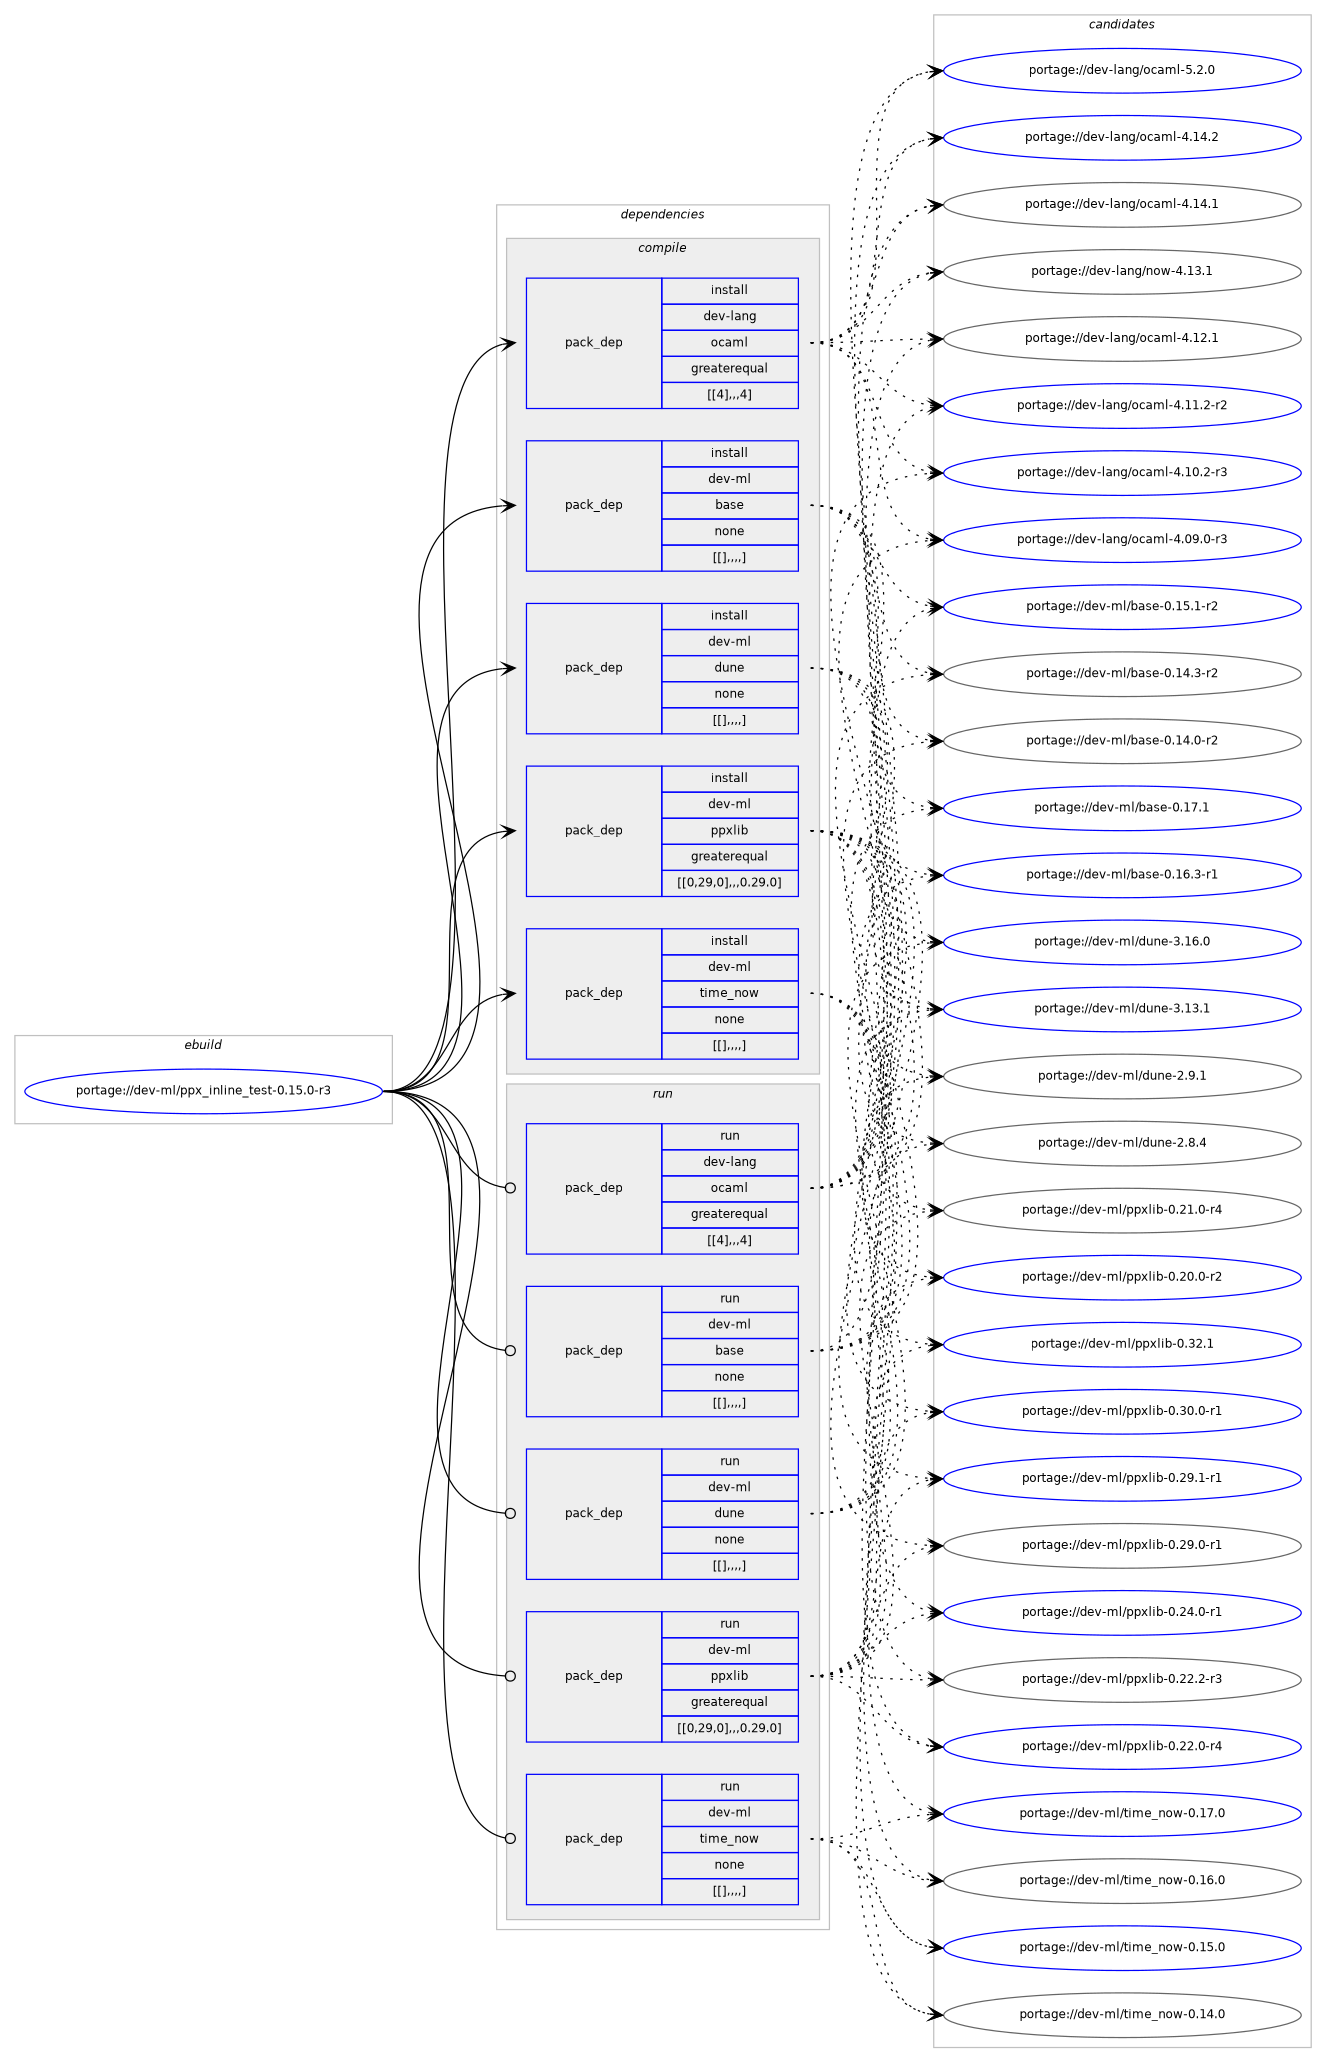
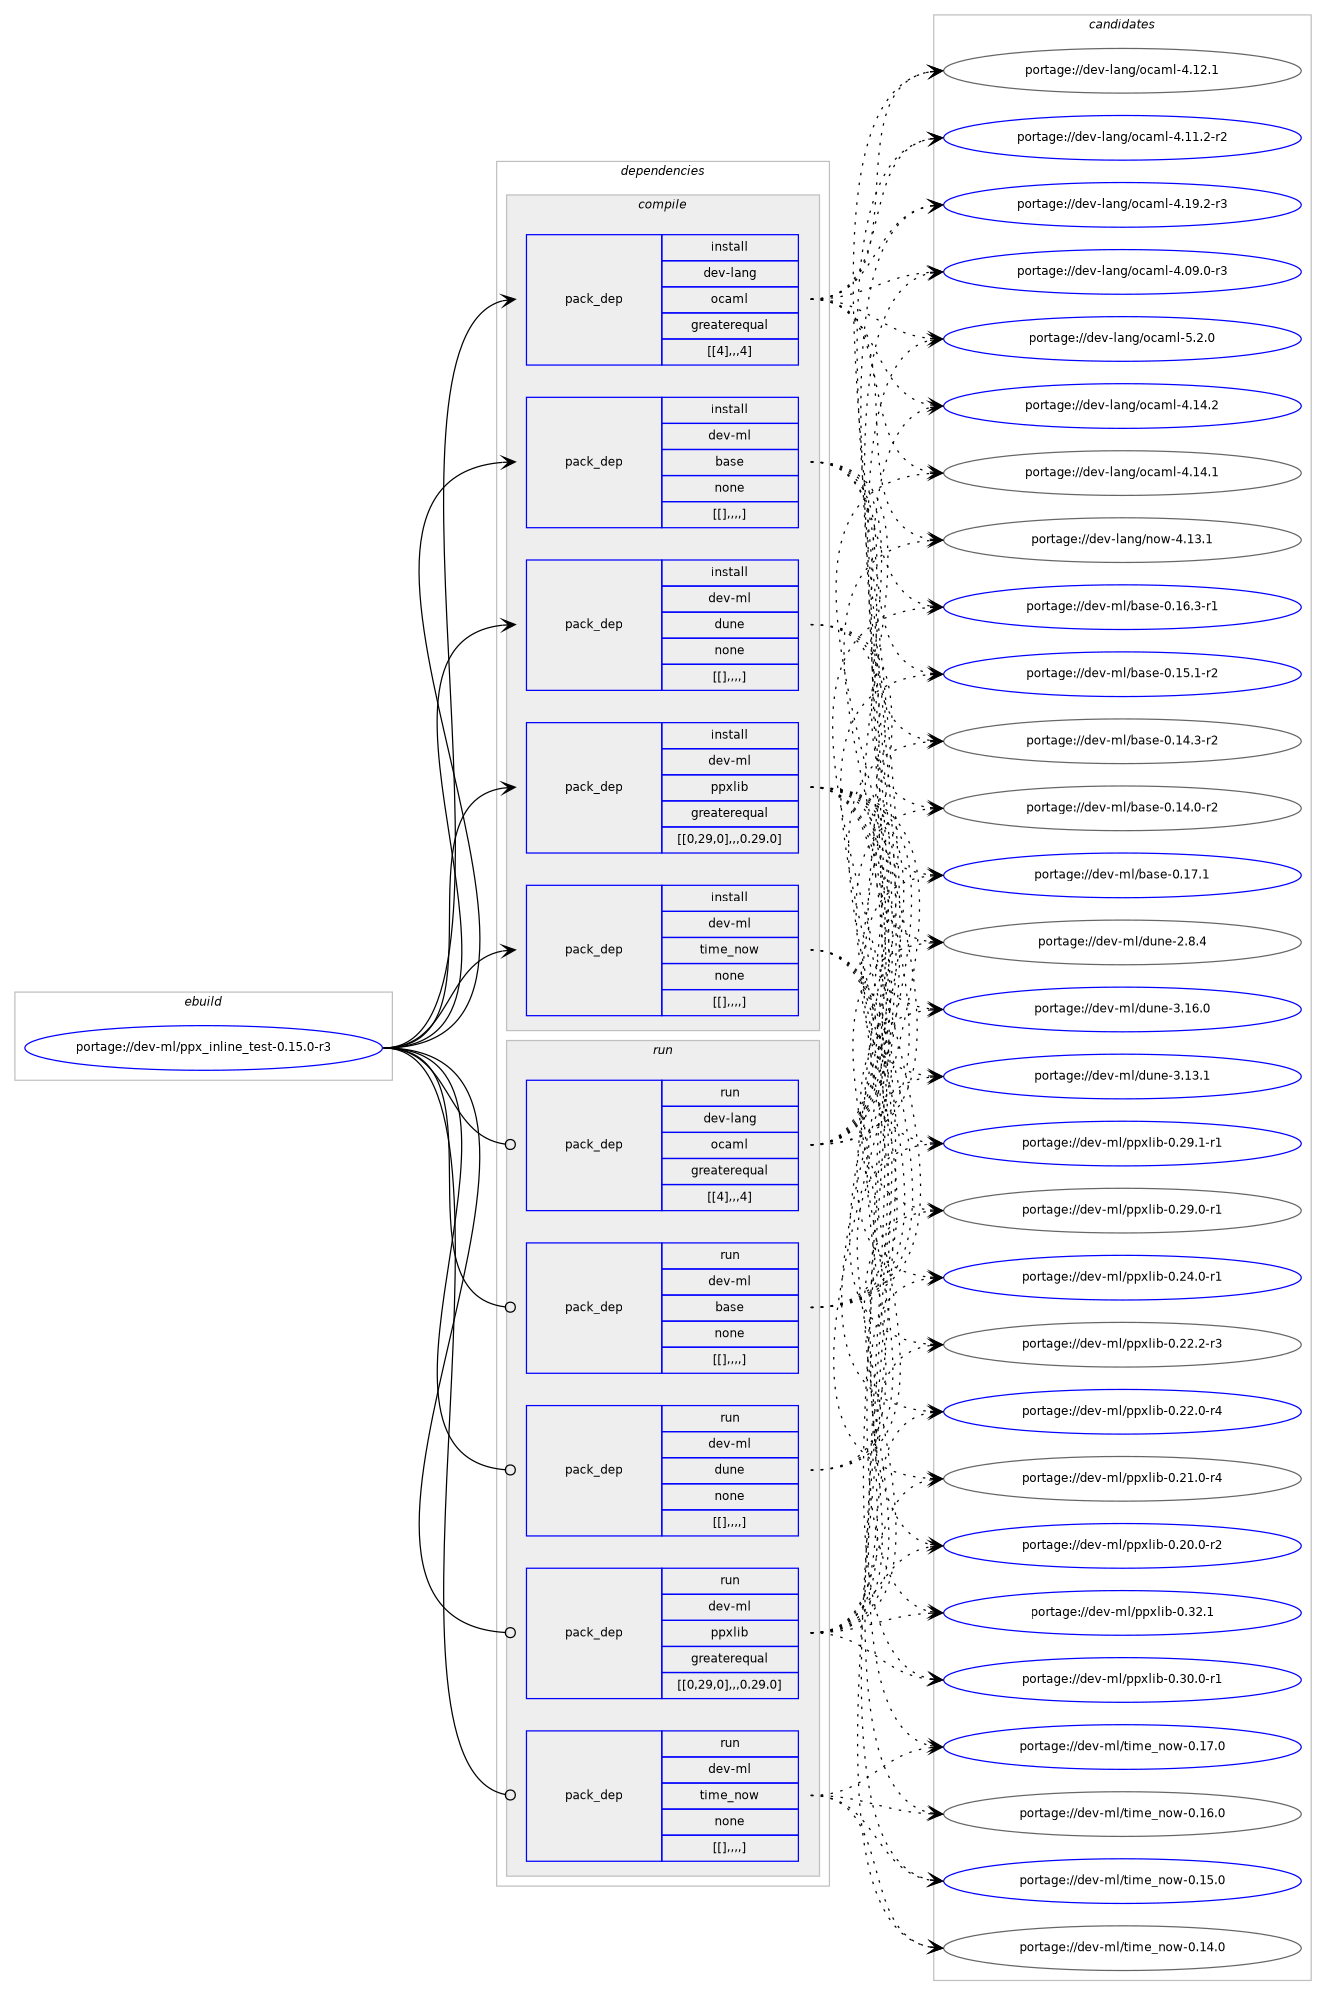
  digraph {
    compound=true
    concentrate=true
    fontname=Helvetica
    fontsize=10
    newrank=true
    rankdir=LR
    ranksep=1.5
    node [color=blue fontname=Helvetica fontsize=10]
    edge [arrowhead=vee headport=w style=dotted tailport=e weight=100]
    n1 [label="portage://dev-ml/ppx_inline_test-0.15.0-r3" width=4]
    n2 [label=<<TABLE BORDER="0" CELLBORDER="1" CELLSPACING="0" CELLPADDING="4" WIDTH="220"><TR><TD ROWSPAN="6" CELLPADDING="30">pack_dep</TD></TR><TR><TD WIDTH="110">install</TD></TR><TR><TD>dev-lang</TD></TR><TR><TD>ocaml</TD></TR><TR><TD>greaterequal</TD></TR><TR><TD>[[4],,,4]</TD></TR></TABLE>> shape=none]
    n3 [label=<<TABLE BORDER="0" CELLBORDER="1" CELLSPACING="0" CELLPADDING="4" WIDTH="220"><TR><TD ROWSPAN="6" CELLPADDING="30">pack_dep</TD></TR><TR><TD WIDTH="110">install</TD></TR><TR><TD>dev-ml</TD></TR><TR><TD>base</TD></TR><TR><TD>none</TD></TR><TR><TD>[[],,,,]</TD></TR></TABLE>> shape=none]
    n4 [label=<<TABLE BORDER="0" CELLBORDER="1" CELLSPACING="0" CELLPADDING="4" WIDTH="220"><TR><TD ROWSPAN="6" CELLPADDING="30">pack_dep</TD></TR><TR><TD WIDTH="110">install</TD></TR><TR><TD>dev-ml</TD></TR><TR><TD>dune</TD></TR><TR><TD>none</TD></TR><TR><TD>[[],,,,]</TD></TR></TABLE>> shape=none]
    n5 [label=<<TABLE BORDER="0" CELLBORDER="1" CELLSPACING="0" CELLPADDING="4" WIDTH="220"><TR><TD ROWSPAN="6" CELLPADDING="30">pack_dep</TD></TR><TR><TD WIDTH="110">install</TD></TR><TR><TD>dev-ml</TD></TR><TR><TD>ppxlib</TD></TR><TR><TD>greaterequal</TD></TR><TR><TD>[[0,29,0],,,0.29.0]</TD></TR></TABLE>> shape=none]
    n6 [label=<<TABLE BORDER="0" CELLBORDER="1" CELLSPACING="0" CELLPADDING="4" WIDTH="220"><TR><TD ROWSPAN="6" CELLPADDING="30">pack_dep</TD></TR><TR><TD WIDTH="110">install</TD></TR><TR><TD>dev-ml</TD></TR><TR><TD>time_now</TD></TR><TR><TD>none</TD></TR><TR><TD>[[],,,,]</TD></TR></TABLE>> shape=none]
    n7 [label=<<TABLE BORDER="0" CELLBORDER="1" CELLSPACING="0" CELLPADDING="4" WIDTH="220"><TR><TD ROWSPAN="6" CELLPADDING="30">pack_dep</TD></TR><TR><TD WIDTH="110">run</TD></TR><TR><TD>dev-lang</TD></TR><TR><TD>ocaml</TD></TR><TR><TD>greaterequal</TD></TR><TR><TD>[[4],,,4]</TD></TR></TABLE>> shape=none]
    n8 [label=<<TABLE BORDER="0" CELLBORDER="1" CELLSPACING="0" CELLPADDING="4" WIDTH="220"><TR><TD ROWSPAN="6" CELLPADDING="30">pack_dep</TD></TR><TR><TD WIDTH="110">run</TD></TR><TR><TD>dev-ml</TD></TR><TR><TD>base</TD></TR><TR><TD>none</TD></TR><TR><TD>[[],,,,]</TD></TR></TABLE>> shape=none]
    n9 [label=<<TABLE BORDER="0" CELLBORDER="1" CELLSPACING="0" CELLPADDING="4" WIDTH="220"><TR><TD ROWSPAN="6" CELLPADDING="30">pack_dep</TD></TR><TR><TD WIDTH="110">run</TD></TR><TR><TD>dev-ml</TD></TR><TR><TD>dune</TD></TR><TR><TD>none</TD></TR><TR><TD>[[],,,,]</TD></TR></TABLE>> shape=none]
    n10 [label=<<TABLE BORDER="0" CELLBORDER="1" CELLSPACING="0" CELLPADDING="4" WIDTH="220"><TR><TD ROWSPAN="6" CELLPADDING="30">pack_dep</TD></TR><TR><TD WIDTH="110">run</TD></TR><TR><TD>dev-ml</TD></TR><TR><TD>ppxlib</TD></TR><TR><TD>greaterequal</TD></TR><TR><TD>[[0,29,0],,,0.29.0]</TD></TR></TABLE>> shape=none]
    n11 [label=<<TABLE BORDER="0" CELLBORDER="1" CELLSPACING="0" CELLPADDING="4" WIDTH="220"><TR><TD ROWSPAN="6" CELLPADDING="30">pack_dep</TD></TR><TR><TD WIDTH="110">run</TD></TR><TR><TD>dev-ml</TD></TR><TR><TD>time_now</TD></TR><TR><TD>none</TD></TR><TR><TD>[[],,,,]</TD></TR></TABLE>> shape=none]
    n12 [label="portage://dev-lang/ocaml-5.2.0" width=4]
    n13 [label="portage://dev-lang/ocaml-4.14.2" width=4]
    n14 [color=gray40 label="portage://dev-lang/ocaml-4.14.1" width=4]
    n15 [color=gray40 label="portage://dev-lang/now-4.13.1" width=4]
    n16 [color=gray40 label="portage://dev-lang/ocaml-4.12.1" width=4]
    n17 [label="portage://dev-lang/ocaml-4.11.2-r2" width=4]
-   n18 [label="portage://dev-lang/ocaml-4.10.2-r3" width=4]
+   n18 [label="portage://dev-lang/ocaml-4.19.2-r3" width=4]
    n19 [label="portage://dev-lang/ocaml-4.09.0-r3" width=4]
    n20 [label="portage://dev-ml/base-0.17.1" width=4]
    n21 [label="portage://dev-ml/base-0.16.3-r1" width=4]
    n22 [label="portage://dev-ml/base-0.15.1-r2" width=4]
    n23 [color=gray40 label="portage://dev-ml/base-0.14.3-r2" width=4]
    n24 [color=gray40 label="portage://dev-ml/base-0.14.0-r2" width=4]
    n25 [label="portage://dev-ml/dune-3.16.0" width=4]
    n26 [label="portage://dev-ml/dune-3.13.1" width=4]
-   n27 [color=gray40 label="portage://dev-ml/dune-2.9.1" width=4]
    n28 [color=gray40 label="portage://dev-ml/dune-2.8.4" width=4]
    n29 [label="portage://dev-ml/ppxlib-0.32.1" width=4]
    n30 [label="portage://dev-ml/ppxlib-0.30.0-r1" width=4]
    n31 [label="portage://dev-ml/ppxlib-0.29.1-r1" width=4]
    n32 [color=gray40 label="portage://dev-ml/ppxlib-0.29.0-r1" width=4]
    n33 [label="portage://dev-ml/ppxlib-0.24.0-r1" width=4]
    n34 [color=gray40 label="portage://dev-ml/ppxlib-0.22.2-r3" width=4]
    n35 [label="portage://dev-ml/ppxlib-0.22.0-r4" width=4]
    n36 [color=gray40 label="portage://dev-ml/ppxlib-0.21.0-r4" width=4]
    n37 [label="portage://dev-ml/ppxlib-0.20.0-r2" width=4]
    n38 [label="portage://dev-ml/time_now-0.17.0" width=4]
    n39 [color=gray40 label="portage://dev-ml/time_now-0.16.0" width=4]
    n40 [label="portage://dev-ml/time_now-0.15.0" width=4]
    n41 [color=gray40 label="portage://dev-ml/time_now-0.14.0" width=4]
    subgraph cluster_1 {
      color=gray
      label=<<i>ebuild</i>>
      n1
    }
    subgraph cluster_2 {
      color=gray
      label=<<i>dependencies</i>>
      subgraph cluster_3 {
        color=gray
        fillcolor="#eeeeee"
        label=<<i>compile</i>>
        style=filled
        subgraph sub_4 {
          color=gray
          fillcolor="#eeeeee"
          label=<<i>compile</i>>
          style=filled
          n2
        }
        subgraph sub_5 {
          color=gray
          fillcolor="#eeeeee"
          label=<<i>compile</i>>
          style=filled
          n3
        }
        subgraph sub_6 {
          color=gray
          fillcolor="#eeeeee"
          label=<<i>compile</i>>
          style=filled
          n4
        }
        subgraph sub_7 {
          color=gray
          fillcolor="#eeeeee"
          label=<<i>compile</i>>
          style=filled
          n5
        }
        subgraph sub_8 {
          color=gray
          fillcolor="#eeeeee"
          label=<<i>compile</i>>
          style=filled
          n6
        }
      }
      subgraph cluster_9 {
        color=gray
        fillcolor="#eeeeee"
        label=<<i>compile and run</i>>
        style=filled
      }
      subgraph cluster_10 {
        color=gray
        fillcolor="#eeeeee"
        label=<<i>run</i>>
        style=filled
        subgraph sub_11 {
          color=gray
          fillcolor="#eeeeee"
          label=<<i>run</i>>
          style=filled
          n7
        }
        subgraph sub_12 {
          color=gray
          fillcolor="#eeeeee"
          label=<<i>run</i>>
          style=filled
          n8
        }
        subgraph sub_13 {
          color=gray
          fillcolor="#eeeeee"
          label=<<i>run</i>>
          style=filled
          n9
        }
        subgraph sub_14 {
          color=gray
          fillcolor="#eeeeee"
          label=<<i>run</i>>
          style=filled
          n10
        }
        subgraph sub_15 {
          color=gray
          fillcolor="#eeeeee"
          label=<<i>run</i>>
          style=filled
          n11
        }
      }
    }
    subgraph cluster_16 {
      color=gray
      label=<<i>candidates</i>>
      rank=same
      subgraph sub_17 {
        color=black
        label=<<i>candidates</i>>
        nodesep=1
        rank=same
        n12
        n13
        n14
        n15
        n16
        n17
        n18
        n19
      }
      subgraph sub_18 {
        color=black
        label=<<i>candidates</i>>
        nodesep=1
        rank=same
        n20
        n21
        n22
        n23
        n24
      }
      subgraph sub_19 {
        color=black
        label=<<i>candidates</i>>
        nodesep=1
        rank=same
        n25
        n26
-       n27
        n28
      }
      subgraph sub_20 {
        color=black
        label=<<i>candidates</i>>
        nodesep=1
        rank=same
        n29
        n30
        n31
        n32
        n33
        n34
        n35
        n36
        n37
      }
      subgraph sub_21 {
        color=black
        label=<<i>candidates</i>>
        nodesep=1
        rank=same
        n38
        n39
        n40
        n41
      }
      subgraph sub_22 {
        color=black
        label=<<i>candidates</i>>
        nodesep=1
        rank=same
        n12
        n13
        n14
        n15
        n16
        n17
        n18
        n19
      }
      subgraph sub_23 {
        color=black
        label=<<i>candidates</i>>
        nodesep=1
        rank=same
        n20
        n21
        n22
        n23
        n24
      }
      subgraph sub_24 {
        color=black
        label=<<i>candidates</i>>
        nodesep=1
        rank=same
        n25
        n26
-       n27
        n28
      }
      subgraph sub_25 {
        color=black
        label=<<i>candidates</i>>
        nodesep=1
        rank=same
        n29
        n30
        n31
        n32
        n33
        n34
        n35
        n36
        n37
      }
      subgraph sub_26 {
        color=black
        label=<<i>candidates</i>>
        nodesep=1
        rank=same
        n38
        n39
        n40
        n41
      }
    }
    n1 -> n2 [style=solid weight=20]
    n1 -> n3 [style=solid weight=20]
    n1 -> n4 [style=solid weight=20]
    n1 -> n5 [style=solid weight=20]
    n1 -> n6 [style=solid weight=20]
    n1 -> n7 [arrowhead=odot style=solid weight=20]
    n1 -> n8 [arrowhead=odot style=solid weight=20]
    n1 -> n9 [arrowhead=odot style=solid weight=20]
    n1 -> n10 [arrowhead=odot style=solid weight=20]
    n1 -> n11 [arrowhead=odot style=solid weight=20]
    n2 -> n12
    n2 -> n13
    n2 -> n14
    n2 -> n15
    n2 -> n16
    n2 -> n17
    n2 -> n18
    n2 -> n19
    n3 -> n20
    n3 -> n21
    n3 -> n22
    n3 -> n23
    n3 -> n24
    n4 -> n25
    n4 -> n26
-   n4 -> n27
    n4 -> n28
    n5 -> n29
    n5 -> n30
    n5 -> n31
    n5 -> n32
    n5 -> n33
    n5 -> n34
    n5 -> n35
    n5 -> n36
    n5 -> n37
    n6 -> n38
    n6 -> n39
    n6 -> n40
    n6 -> n41
    n7 -> n12
    n7 -> n13
    n7 -> n14
    n7 -> n15
    n7 -> n16
    n7 -> n17
    n7 -> n18
    n7 -> n19
    n8 -> n20
    n8 -> n21
    n8 -> n22
    n8 -> n23
    n8 -> n24
    n9 -> n25
    n9 -> n26
-   n9 -> n27
    n9 -> n28
    n10 -> n29
    n10 -> n30
    n10 -> n31
    n10 -> n32
    n10 -> n33
    n10 -> n34
    n10 -> n35
    n10 -> n36
    n10 -> n37
    n11 -> n38
    n11 -> n39
    n11 -> n40
    n11 -> n41
  }
